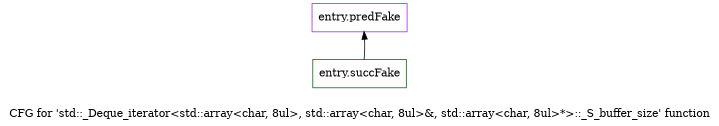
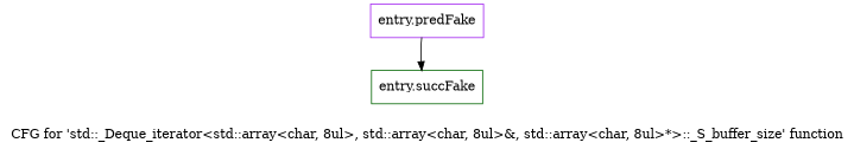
  digraph {
    label="CFG for 'std::_Deque_iterator\<std::array\<char, 8ul\>, std::array\<char, 8ul\>&, std::array\<char, 8ul\>*\>::_S_buffer_size' function"
    node [filename="/tools/Xilinx/Vitis_HLS/2023.1/tps/lnx64/gcc-8.3.0/lib/gcc/x86_64-pc-linux-gnu/8.3.0/../../../../include/c++/8.3.0/bits/stl_deque.h" linenumber=130 shape=record style=filled fillcolor=white]
    n1 [label="{entry.predFake}" color=purple]
    n2 [label="{entry.succFake}" color=darkgreen]
-   n2 -> n1 [execusionnum=3 filename="/tools/Xilinx/Vitis_HLS/2023.1/tps/lnx64/gcc-8.3.0/lib/gcc/x86_64-pc-linux-gnu/8.3.0/../../../../include/c++/8.3.0/bits/stl_deque.h" arrowhead=normal]
+   n1 -> n2 [execusionnum=3 filename="/tools/Xilinx/Vitis_HLS/2023.1/tps/lnx64/gcc-8.3.0/lib/gcc/x86_64-pc-linux-gnu/8.3.0/../../../../include/c++/8.3.0/bits/stl_deque.h" arrowhead=normal]
  }
